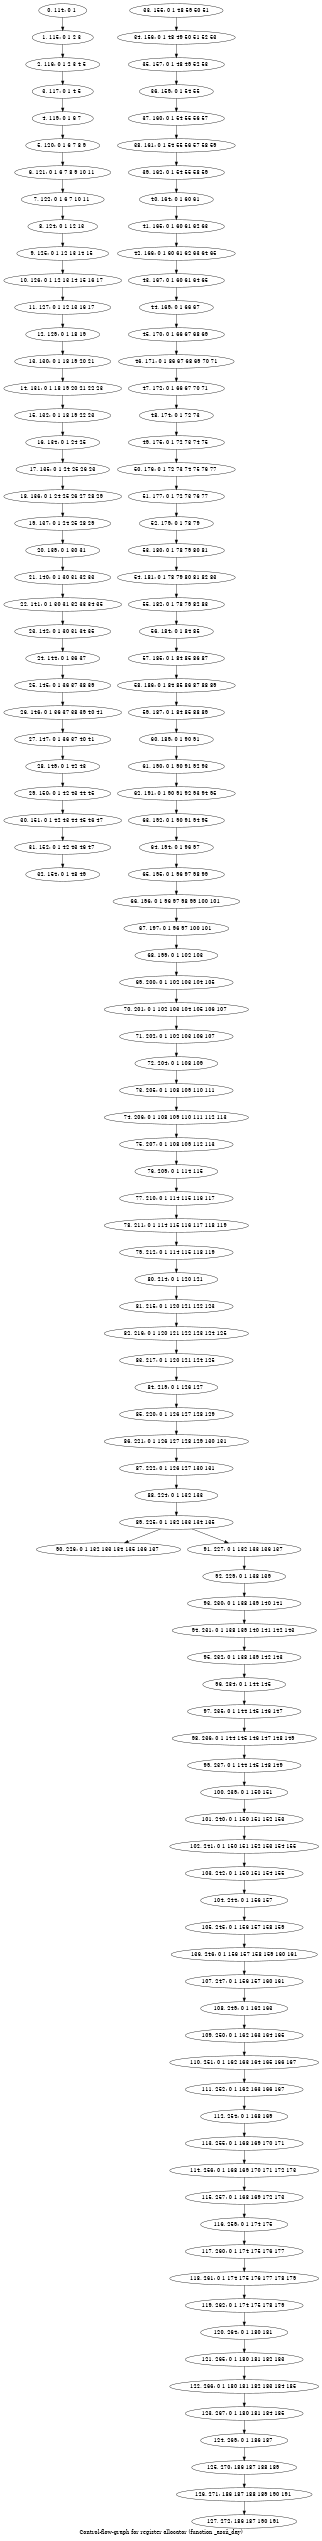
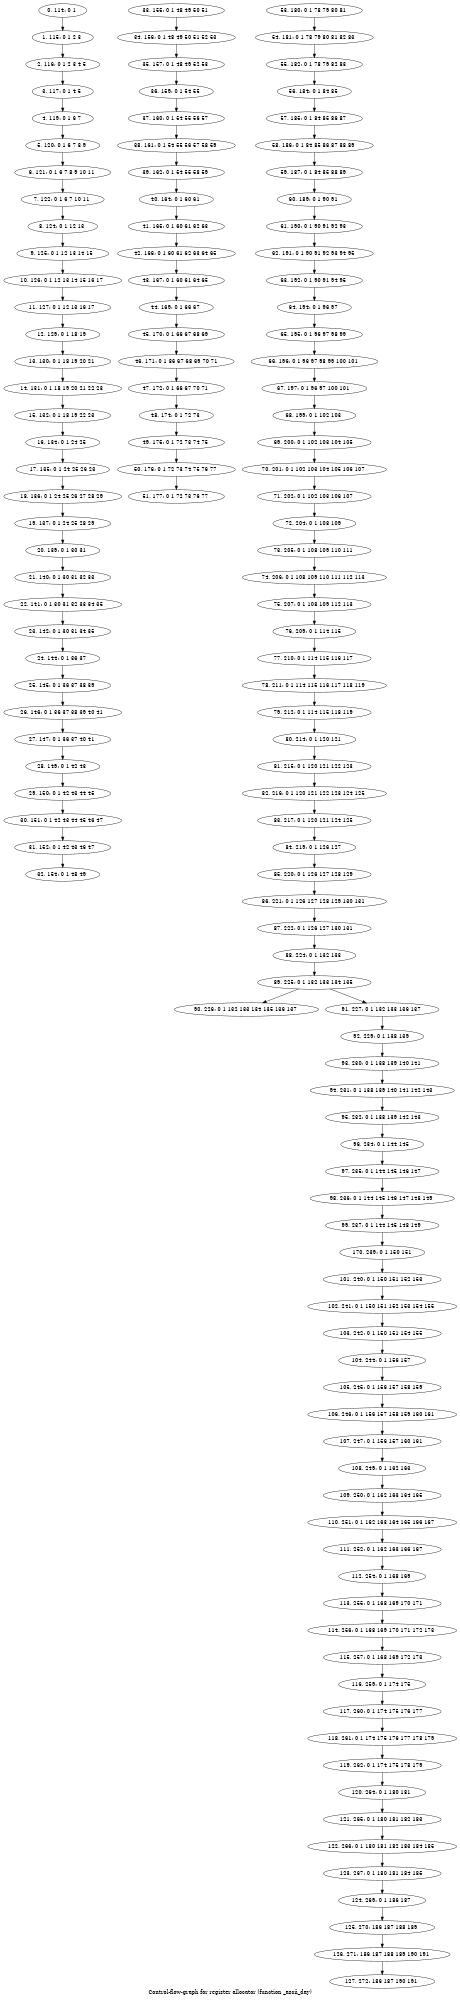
  digraph {
    label="Control-flow-graph for register allocator (function _ascii_day)"
    n1 [label="0, 114: 0 1 "]
    n2 [label="1, 115: 0 1 2 3 "]
    n3 [label="2, 116: 0 1 2 3 4 5 "]
    n4 [label="3, 117: 0 1 4 5 "]
    n5 [label="4, 119: 0 1 6 7 "]
    n6 [label="5, 120: 0 1 6 7 8 9 "]
    n7 [label="6, 121: 0 1 6 7 8 9 10 11 "]
    n8 [label="7, 122: 0 1 6 7 10 11 "]
    n9 [label="8, 124: 0 1 12 13 "]
    n10 [label="9, 125: 0 1 12 13 14 15 "]
    n11 [label="10, 126: 0 1 12 13 14 15 16 17 "]
    n12 [label="11, 127: 0 1 12 13 16 17 "]
    n13 [label="12, 129: 0 1 18 19 "]
    n14 [label="13, 130: 0 1 18 19 20 21 "]
    n15 [label="14, 131: 0 1 18 19 20 21 22 23 "]
    n16 [label="15, 132: 0 1 18 19 22 23 "]
    n17 [label="16, 134: 0 1 24 25 "]
    n18 [label="17, 135: 0 1 24 25 26 23"]
    n19 [label="18, 136: 0 1 24 25 26 27 28 29 "]
    n20 [label="19, 137: 0 1 24 25 28 29 "]
    n21 [label="20, 139: 0 1 30 31 "]
    n22 [label="21, 140: 0 1 30 31 32 33 "]
    n23 [label="22, 141: 0 1 30 31 32 33 34 35 "]
    n24 [label="23, 142: 0 1 30 31 34 35 "]
    n25 [label="24, 144: 0 1 36 37 "]
    n26 [label="25, 145: 0 1 36 37 38 39 "]
    n27 [label="26, 146: 0 1 36 37 38 39 40 41 "]
    n28 [label="27, 147: 0 1 36 37 40 41 "]
    n29 [label="28, 149: 0 1 42 43 "]
    n30 [label="29, 150: 0 1 42 43 44 45 "]
    n31 [label="30, 151: 0 1 42 43 44 45 46 47 "]
    n32 [label="31, 152: 0 1 42 43 46 47 "]
    n33 [label="32, 154: 0 1 48 49 "]
-   n34 [label="33, 155: 0 1 48 59 50 51"]
+   n34 [label="33, 155: 0 1 48 49 50 51 "]
    n35 [label="34, 156: 0 1 48 49 50 51 52 53 "]
    n36 [label="35, 157: 0 1 48 49 52 53 "]
    n37 [label="36, 159: 0 1 54 55 "]
    n38 [label="37, 160: 0 1 54 55 56 57 "]
    n39 [label="38, 161: 0 1 54 55 56 57 58 59 "]
    n40 [label="39, 162: 0 1 54 55 58 59 "]
    n41 [label="40, 164: 0 1 60 61 "]
    n42 [label="41, 165: 0 1 60 61 62 63 "]
    n43 [label="42, 166: 0 1 60 61 62 63 64 65 "]
    n44 [label="43, 167: 0 1 60 61 64 65 "]
    n45 [label="44, 169: 0 1 66 67 "]
    n46 [label="45, 170: 0 1 66 67 68 69 "]
    n47 [label="46, 171: 0 1 86 67 68 69 70 71"]
    n48 [label="47, 172: 0 1 66 67 70 71 "]
    n49 [label="48, 174: 0 1 72 73 "]
    n50 [label="49, 175: 0 1 72 73 74 75 "]
    n51 [label="50, 176: 0 1 72 73 74 75 76 77 "]
    n52 [label="51, 177: 0 1 72 73 76 77 "]
-   n53 [label="52, 179: 0 1 78 79 "]
    n54 [label="53, 180: 0 1 78 79 80 81 "]
    n55 [label="54, 181: 0 1 78 79 80 81 82 83 "]
    n56 [label="55, 182: 0 1 78 79 82 83 "]
    n57 [label="56, 184: 0 1 84 85 "]
    n58 [label="57, 185: 0 1 84 85 86 87 "]
    n59 [label="58, 186: 0 1 84 85 86 87 88 89 "]
    n60 [label="59, 187: 0 1 84 85 88 89 "]
    n61 [label="60, 189: 0 1 90 91 "]
    n62 [label="61, 190: 0 1 90 91 92 93 "]
    n63 [label="62, 191: 0 1 90 91 92 93 94 95 "]
    n64 [label="63, 192: 0 1 90 91 94 95 "]
    n65 [label="64, 194: 0 1 96 97 "]
    n66 [label="65, 195: 0 1 96 97 98 99 "]
    n67 [label="66, 196: 0 1 96 97 98 99 100 101 "]
    n68 [label="67, 197: 0 1 96 97 100 101 "]
    n69 [label="68, 199: 0 1 102 103 "]
    n70 [label="69, 200: 0 1 102 103 104 105 "]
    n71 [label="70, 201: 0 1 102 103 104 105 106 107 "]
    n72 [label="71, 202: 0 1 102 103 106 107 "]
    n73 [label="72, 204: 0 1 108 109 "]
    n74 [label="73, 205: 0 1 108 109 110 111 "]
    n75 [label="74, 206: 0 1 108 109 110 111 112 113 "]
    n76 [label="75, 207: 0 1 108 109 112 113 "]
    n77 [label="76, 209: 0 1 114 115 "]
    n78 [label="77, 210: 0 1 114 115 116 117 "]
    n79 [label="78, 211: 0 1 114 115 116 117 118 119 "]
    n80 [label="79, 212: 0 1 114 115 118 119 "]
    n81 [label="80, 214: 0 1 120 121 "]
    n82 [label="81, 215: 0 1 120 121 122 123 "]
    n83 [label="82, 216: 0 1 120 121 122 123 124 125 "]
    n84 [label="83, 217: 0 1 120 121 124 125 "]
    n85 [label="84, 219: 0 1 126 127 "]
    n86 [label="85, 220: 0 1 126 127 128 129 "]
    n87 [label="86, 221: 0 1 126 127 128 129 130 131 "]
    n88 [label="87, 222: 0 1 126 127 130 131 "]
    n89 [label="88, 224: 0 1 132 133 "]
    n90 [label="89, 225: 0 1 132 133 134 135 "]
    n91 [label="90, 226: 0 1 132 133 134 135 136 137 "]
    n92 [label="91, 227: 0 1 132 133 136 137 "]
    n93 [label="92, 229: 0 1 138 139 "]
    n94 [label="93, 230: 0 1 138 139 140 141 "]
    n95 [label="94, 231: 0 1 138 139 140 141 142 143 "]
    n96 [label="95, 232: 0 1 138 139 142 143 "]
    n97 [label="96, 234: 0 1 144 145 "]
    n98 [label="97, 235: 0 1 144 145 146 147 "]
    n99 [label="98, 236: 0 1 144 145 146 147 148 149 "]
    n100 [label="99, 237: 0 1 144 145 148 149 "]
-   n101 [label="100, 239: 0 1 150 151 "]
+   n101 [label="170, 239: 0 1 150 151"]
    n102 [label="101, 240: 0 1 150 151 152 153 "]
    n103 [label="102, 241: 0 1 150 151 152 153 154 155 "]
    n104 [label="103, 242: 0 1 150 151 154 155 "]
    n105 [label="104, 244: 0 1 156 157 "]
    n106 [label="105, 245: 0 1 156 157 158 159 "]
-   n107 [label="136, 246: 0 1 156 157 158 159 160 161"]
+   n107 [label="106, 246: 0 1 156 157 158 159 160 161 "]
    n108 [label="107, 247: 0 1 156 157 160 161 "]
    n109 [label="108, 249: 0 1 162 163 "]
    n110 [label="109, 250: 0 1 162 163 164 165 "]
    n111 [label="110, 251: 0 1 162 163 164 165 166 167 "]
    n112 [label="111, 252: 0 1 162 163 166 167 "]
    n113 [label="112, 254: 0 1 168 169 "]
    n114 [label="113, 255: 0 1 168 169 170 171 "]
    n115 [label="114, 256: 0 1 168 169 170 171 172 173 "]
    n116 [label="115, 257: 0 1 168 169 172 173 "]
    n117 [label="116, 259: 0 1 174 175 "]
    n118 [label="117, 260: 0 1 174 175 176 177 "]
    n119 [label="118, 261: 0 1 174 175 176 177 178 179 "]
    n120 [label="119, 262: 0 1 174 175 178 179 "]
    n121 [label="120, 264: 0 1 180 181 "]
    n122 [label="121, 265: 0 1 180 181 182 183 "]
    n123 [label="122, 266: 0 1 180 181 182 183 184 185 "]
    n124 [label="123, 267: 0 1 180 181 184 185 "]
    n125 [label="124, 269: 0 1 186 187 "]
    n126 [label="125, 270: 186 187 188 189 "]
    n127 [label="126, 271: 186 187 188 189 190 191 "]
    n128 [label="127, 272: 186 187 190 191 "]
    n1 -> n2
    n2 -> n3
    n3 -> n4
    n4 -> n5
    n5 -> n6
    n6 -> n7
    n7 -> n8
    n8 -> n9
    n9 -> n10
    n10 -> n11
    n11 -> n12
    n12 -> n13
    n13 -> n14
    n14 -> n15
    n15 -> n16
    n16 -> n17
    n17 -> n18
    n18 -> n19
    n19 -> n20
    n20 -> n21
    n21 -> n22
    n22 -> n23
    n23 -> n24
    n24 -> n25
    n25 -> n26
    n26 -> n27
    n27 -> n28
    n28 -> n29
    n29 -> n30
    n30 -> n31
    n31 -> n32
    n32 -> n33
    n34 -> n35
    n35 -> n36
    n36 -> n37
    n37 -> n38
    n38 -> n39
    n39 -> n40
    n40 -> n41
    n41 -> n42
    n42 -> n43
    n43 -> n44
    n44 -> n45
    n45 -> n46
    n46 -> n47
    n47 -> n48
    n48 -> n49
    n49 -> n50
    n50 -> n51
    n51 -> n52
-   n52 -> n53
-   n53 -> n54
    n54 -> n55
    n55 -> n56
    n56 -> n57
    n57 -> n58
    n58 -> n59
    n59 -> n60
    n60 -> n61
    n61 -> n62
    n62 -> n63
    n63 -> n64
    n64 -> n65
    n65 -> n66
    n66 -> n67
    n67 -> n68
    n68 -> n69
    n69 -> n70
    n70 -> n71
    n71 -> n72
    n72 -> n73
    n73 -> n74
    n74 -> n75
    n75 -> n76
    n76 -> n77
    n77 -> n78
    n78 -> n79
    n79 -> n80
    n80 -> n81
    n81 -> n82
    n82 -> n83
    n83 -> n84
    n84 -> n85
    n85 -> n86
    n86 -> n87
    n87 -> n88
    n88 -> n89
    n89 -> n90
    n90 -> n91
    n90 -> n92
    n92 -> n93
    n93 -> n94
    n94 -> n95
    n95 -> n96
    n96 -> n97
    n97 -> n98
    n98 -> n99
    n99 -> n100
    n100 -> n101
    n101 -> n102
    n102 -> n103
    n103 -> n104
    n104 -> n105
    n105 -> n106
    n106 -> n107
    n107 -> n108
    n108 -> n109
    n109 -> n110
    n110 -> n111
    n111 -> n112
    n112 -> n113
    n113 -> n114
    n114 -> n115
    n115 -> n116
    n116 -> n117
    n117 -> n118
    n118 -> n119
    n119 -> n120
    n120 -> n121
    n121 -> n122
    n122 -> n123
    n123 -> n124
    n124 -> n125
    n125 -> n126
    n126 -> n127
    n127 -> n128
  }
